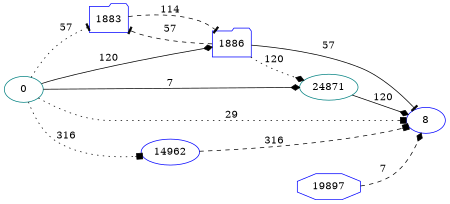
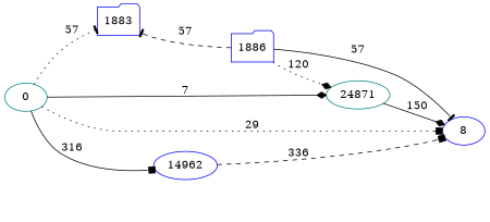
  digraph {
    rankdir=LR
    node [color=blue shape=ellipse]
    edge [arrowhead=diamond style=dashed]
    1883 [shape=folder]
    1886 [shape=folder]
    n3 [label=8]
    24871 [color=teal]
    n5 [label=14962]
-   19897 [shape=octagon]
    0 [color=teal]
-   1883 -> 1886 [arrowhead=tee label=114]
    1886 -> 1883 [arrowhead=tee label=57]
    1886 -> n3 [arrowhead=tee label=57 style=solid]
    1886 -> 24871 [label=120 style=dotted]
-   24871 -> n3 [label=120 style=solid]
-   n5 -> n3 [arrowhead=box label=316]
-   19897 -> n3 [label=7]
+   24871 -> n3 [label=150 style=solid]
+   n5 -> n3 [arrowhead=box label=336]
    0 -> 1883 [arrowhead=tee label=57 style=dotted]
-   0 -> 1886 [label=120 style=solid]
    0 -> n3 [arrowhead=box label=29 style=dotted]
    0 -> 24871 [label=7 style=solid]
-   0 -> n5 [arrowhead=box label=316 style=dotted]
+   0 -> n5 [arrowhead=box label=316 style=solid]
  }
